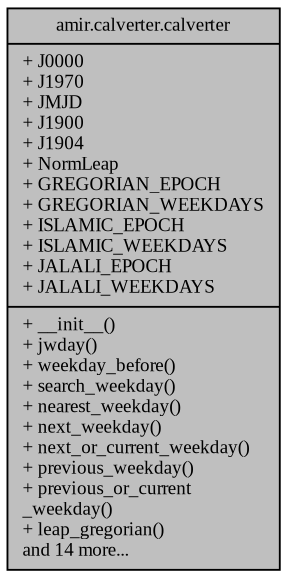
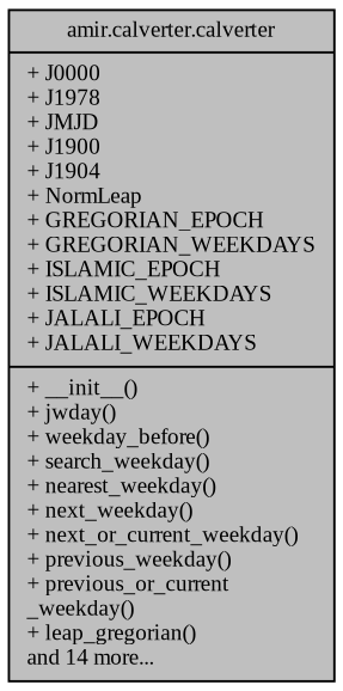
  digraph {
    fontname="Liberation Serif"
-   n1 [color=black fillcolor=grey75 fontcolor=black fontname="Liberation Serif" fontsize=10 height=0.2 label="{amir.calverter.calverter\n|+ J0000\l+ J1970\l+ JMJD\l+ J1900\l+ J1904\l+ NormLeap\l+ GREGORIAN_EPOCH\l+ GREGORIAN_WEEKDAYS\l+ ISLAMIC_EPOCH\l+ ISLAMIC_WEEKDAYS\l+ JALALI_EPOCH\l+ JALALI_WEEKDAYS\l|+ __init__()\l+ jwday()\l+ weekday_before()\l+ search_weekday()\l+ nearest_weekday()\l+ next_weekday()\l+ next_or_current_weekday()\l+ previous_weekday()\l+ previous_or_current\l_weekday()\l+ leap_gregorian()\land 14 more...\l}" shape=record style=filled width=0.4]
+   n1 [color=black fillcolor=grey75 fontcolor=black fontname="Liberation Serif" fontsize=10 height=0.2 label="{amir.calverter.calverter\n|+ J0000\l+ J1978\l+ JMJD\l+ J1900\l+ J1904\l+ NormLeap\l+ GREGORIAN_EPOCH\l+ GREGORIAN_WEEKDAYS\l+ ISLAMIC_EPOCH\l+ ISLAMIC_WEEKDAYS\l+ JALALI_EPOCH\l+ JALALI_WEEKDAYS\l|+ __init__()\l+ jwday()\l+ weekday_before()\l+ search_weekday()\l+ nearest_weekday()\l+ next_weekday()\l+ next_or_current_weekday()\l+ previous_weekday()\l+ previous_or_current\l_weekday()\l+ leap_gregorian()\land 14 more...\l}" shape=record style=filled width=0.4]
  }
